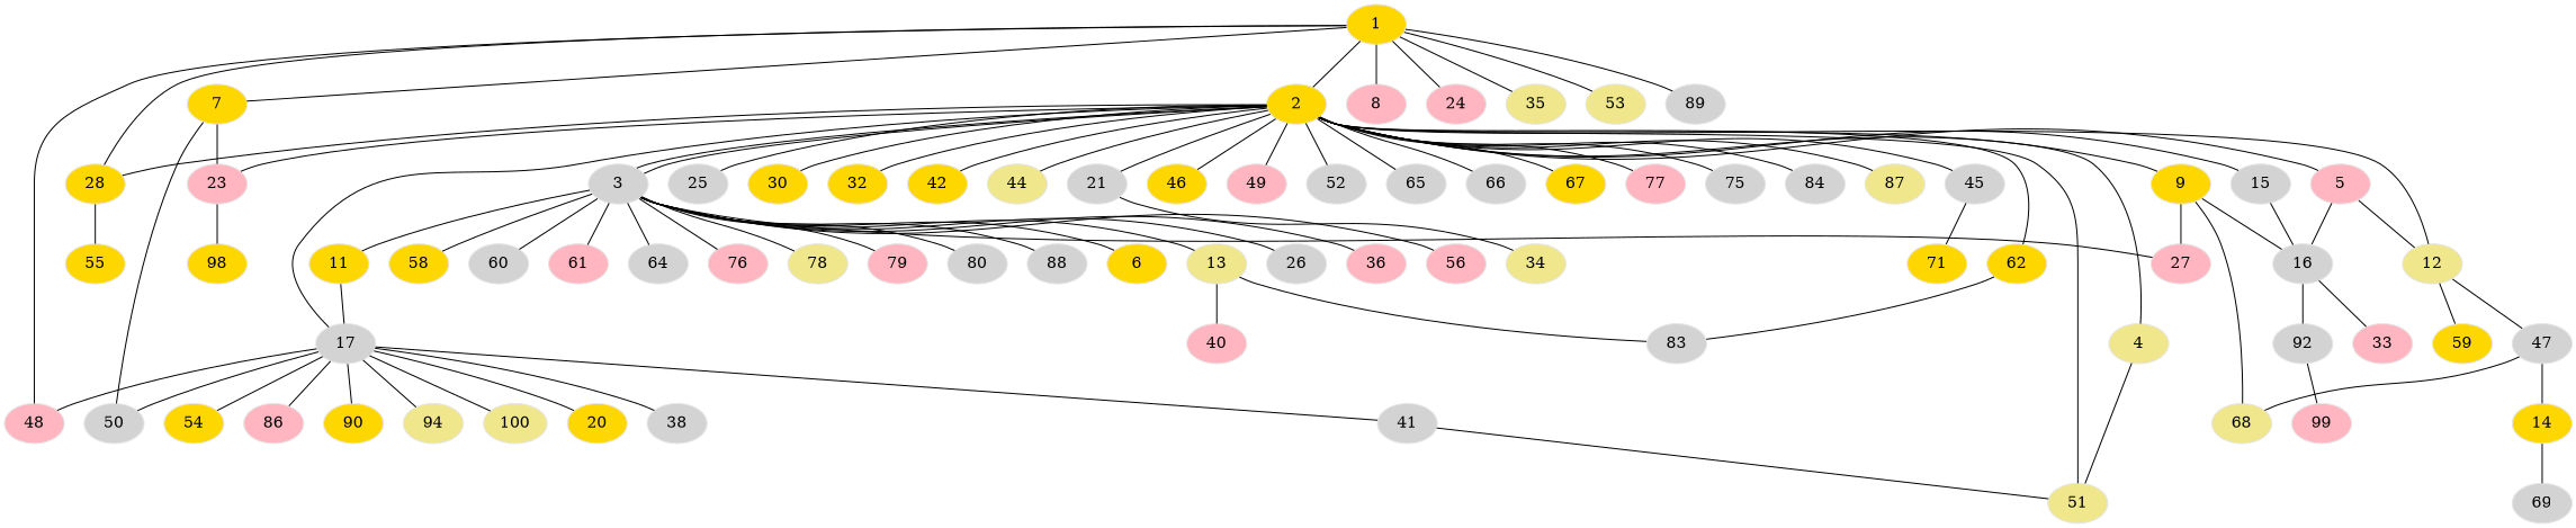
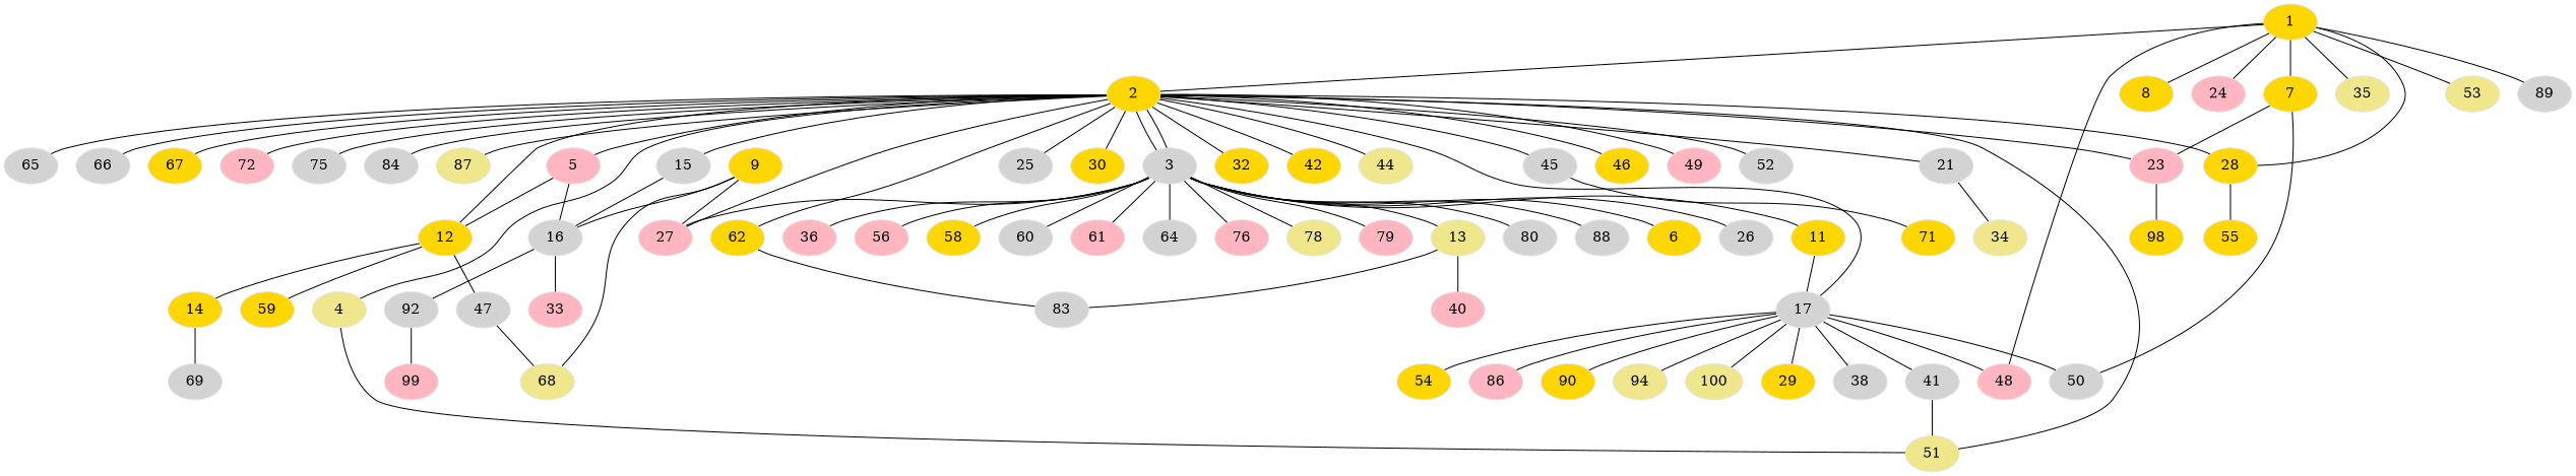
  graph {
    node [color=gray90 fillcolor=lightgrey style=filled]
    1 [fillcolor=gold super="+10"]
    2 [fillcolor=gold super="+81"]
    7 [fillcolor=gold super="+22"]
-   8 [fillcolor=lightpink]
+   8 [fillcolor=gold]
    24 [fillcolor=lightpink]
    28 [fillcolor=gold]
    35 [fillcolor=khaki]
    48 [fillcolor=lightpink]
    53 [fillcolor=khaki]
    89
    3 [super="+43"]
    4 [fillcolor=khaki super="+20"]
    5 [fillcolor=lightpink super="+19"]
    9 [fillcolor=gold super="+63"]
-   12 [fillcolor=khaki super="+73"]
+   12 [fillcolor=gold super="+73"]
    15 [super="+37"]
    17 [super="+39"]
    21
    23 [fillcolor=lightpink super="+96"]
    25
    30 [fillcolor=gold super="+31"]
    32 [fillcolor=gold]
    42 [fillcolor=gold]
    44 [fillcolor=khaki]
    45
    46 [fillcolor=gold]
    49 [fillcolor=lightpink]
    51 [fillcolor=khaki super="+97"]
    52
    62 [fillcolor=gold super="+77"]
    65
    66
    67 [fillcolor=gold]
-   72 [fillcolor=lightpink label=77]
+   72 [fillcolor=lightpink]
    75
    84
    87 [fillcolor=khaki]
    50
    55 [fillcolor=gold super="+91"]
    6 [fillcolor=gold]
    11 [fillcolor=gold]
    13 [fillcolor=khaki super="+18"]
    26
    27 [fillcolor=lightpink]
    36 [fillcolor=lightpink]
    56 [fillcolor=lightpink]
    58 [fillcolor=gold]
    60
    61 [fillcolor=lightpink]
    64
    76 [fillcolor=lightpink]
    78 [fillcolor=khaki]
    79 [fillcolor=lightpink super="+82"]
    80
    88
    16 [super="+74"]
    68 [fillcolor=khaki super="+70"]
    14 [fillcolor=gold]
    47 [super="+85"]
    59 [fillcolor=gold]
-   29 [fillcolor=gold label=20]
+   29 [fillcolor=gold]
    38 [super="+57"]
    41
    54 [fillcolor=gold]
    86 [fillcolor=lightpink]
    90 [fillcolor=gold]
    94 [fillcolor=khaki]
    100 [fillcolor=khaki]
    34 [fillcolor=khaki super="+95"]
    98 [fillcolor=gold]
    71 [fillcolor=gold]
    83 [super="+93"]
    40 [fillcolor=lightpink]
    33 [fillcolor=lightpink]
    92
    69
    99 [fillcolor=lightpink]
    1 -- 2
    1 -- 7
    1 -- 8
    1 -- 24
    1 -- 28
    1 -- 35
    1 -- 48
    1 -- 53
    1 -- 89
    2 -- 28
    2 -- 3
    2 -- 3
    2 -- 4
    2 -- 5
-   2 -- 9
+   2 -- 27
    2 -- 12
    2 -- 15
    2 -- 17
    2 -- 21
    2 -- 23
    2 -- 25
    2 -- 30
    2 -- 32
    2 -- 42
    2 -- 44
    2 -- 45
    2 -- 46
    2 -- 49
    2 -- 51
    2 -- 52
    2 -- 62
    2 -- 65
    2 -- 66
    2 -- 67
    2 -- 72
    2 -- 75
    2 -- 84
    2 -- 87
    7 -- 23
    7 -- 50
    28 -- 55
    3 -- 6
    3 -- 11
    3 -- 13
    3 -- 26
    3 -- 27
    3 -- 36
    3 -- 56
    3 -- 58
    3 -- 60
    3 -- 61
    3 -- 64
    3 -- 76
    3 -- 78
    3 -- 79
    3 -- 80
    3 -- 88
    4 -- 51
    5 -- 12
    5 -- 16
    9 -- 27
    9 -- 16
    9 -- 68
-   47 -- 14
+   12 -- 14
    12 -- 47
    12 -- 59
    15 -- 16
    17 -- 48
    17 -- 50
    17 -- 29
    17 -- 38
    17 -- 41
    17 -- 54
    17 -- 86
    17 -- 90
    17 -- 94
    17 -- 100
    21 -- 34
    23 -- 98
    45 -- 71
    62 -- 83
    11 -- 17
    13 -- 83
    13 -- 40
    16 -- 33
    16 -- 92
    14 -- 69
    47 -- 68
    41 -- 51
    92 -- 99
  }
